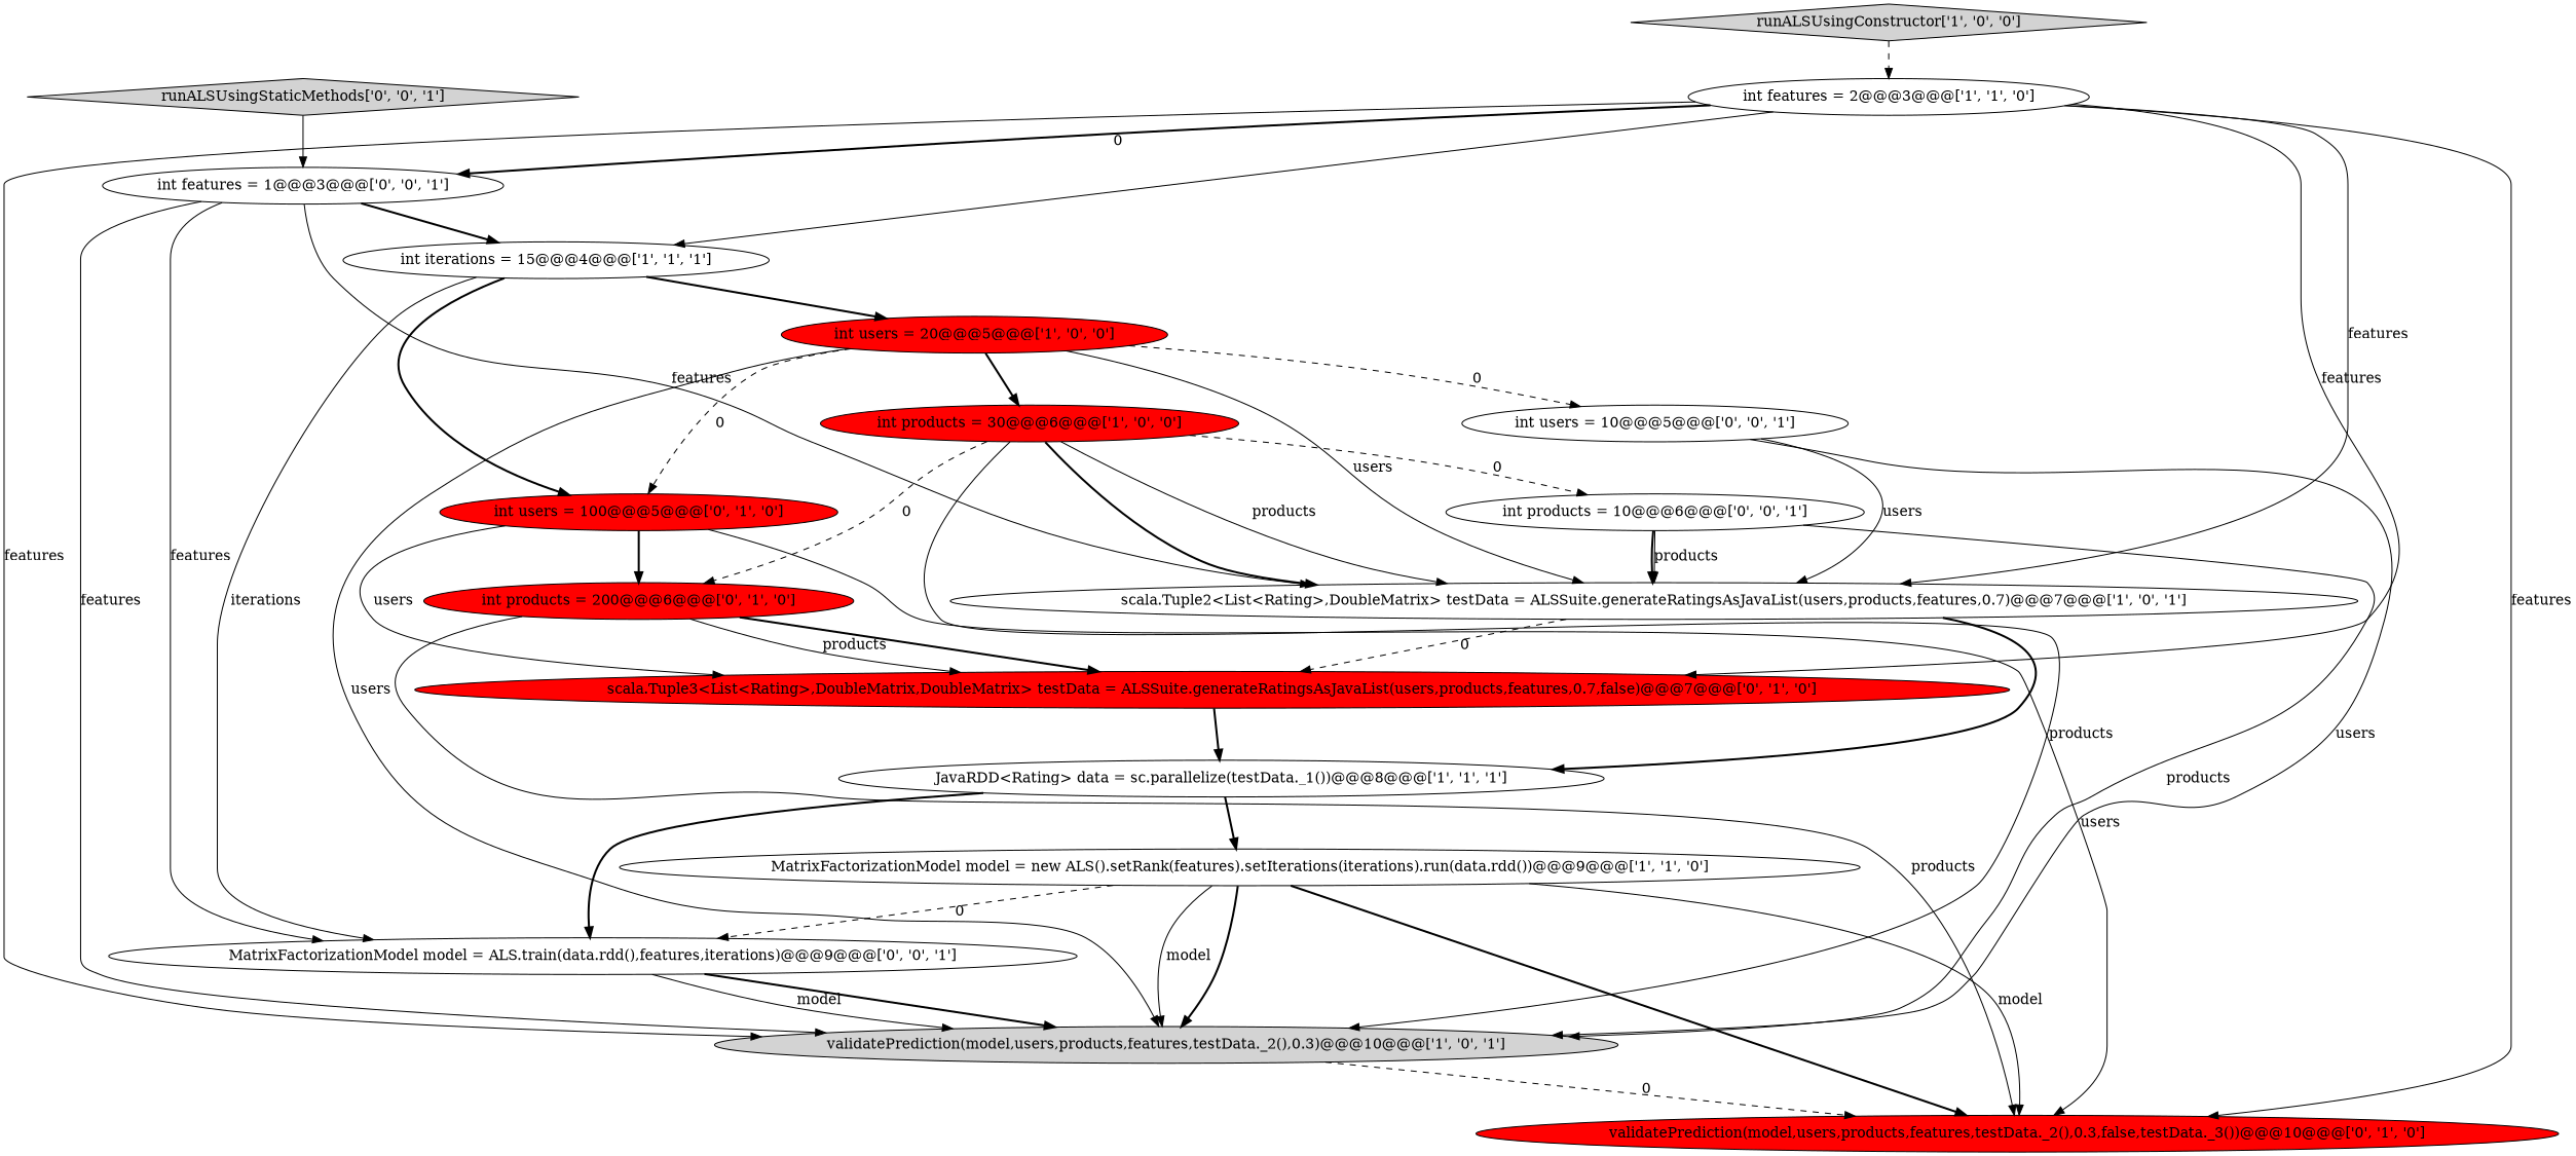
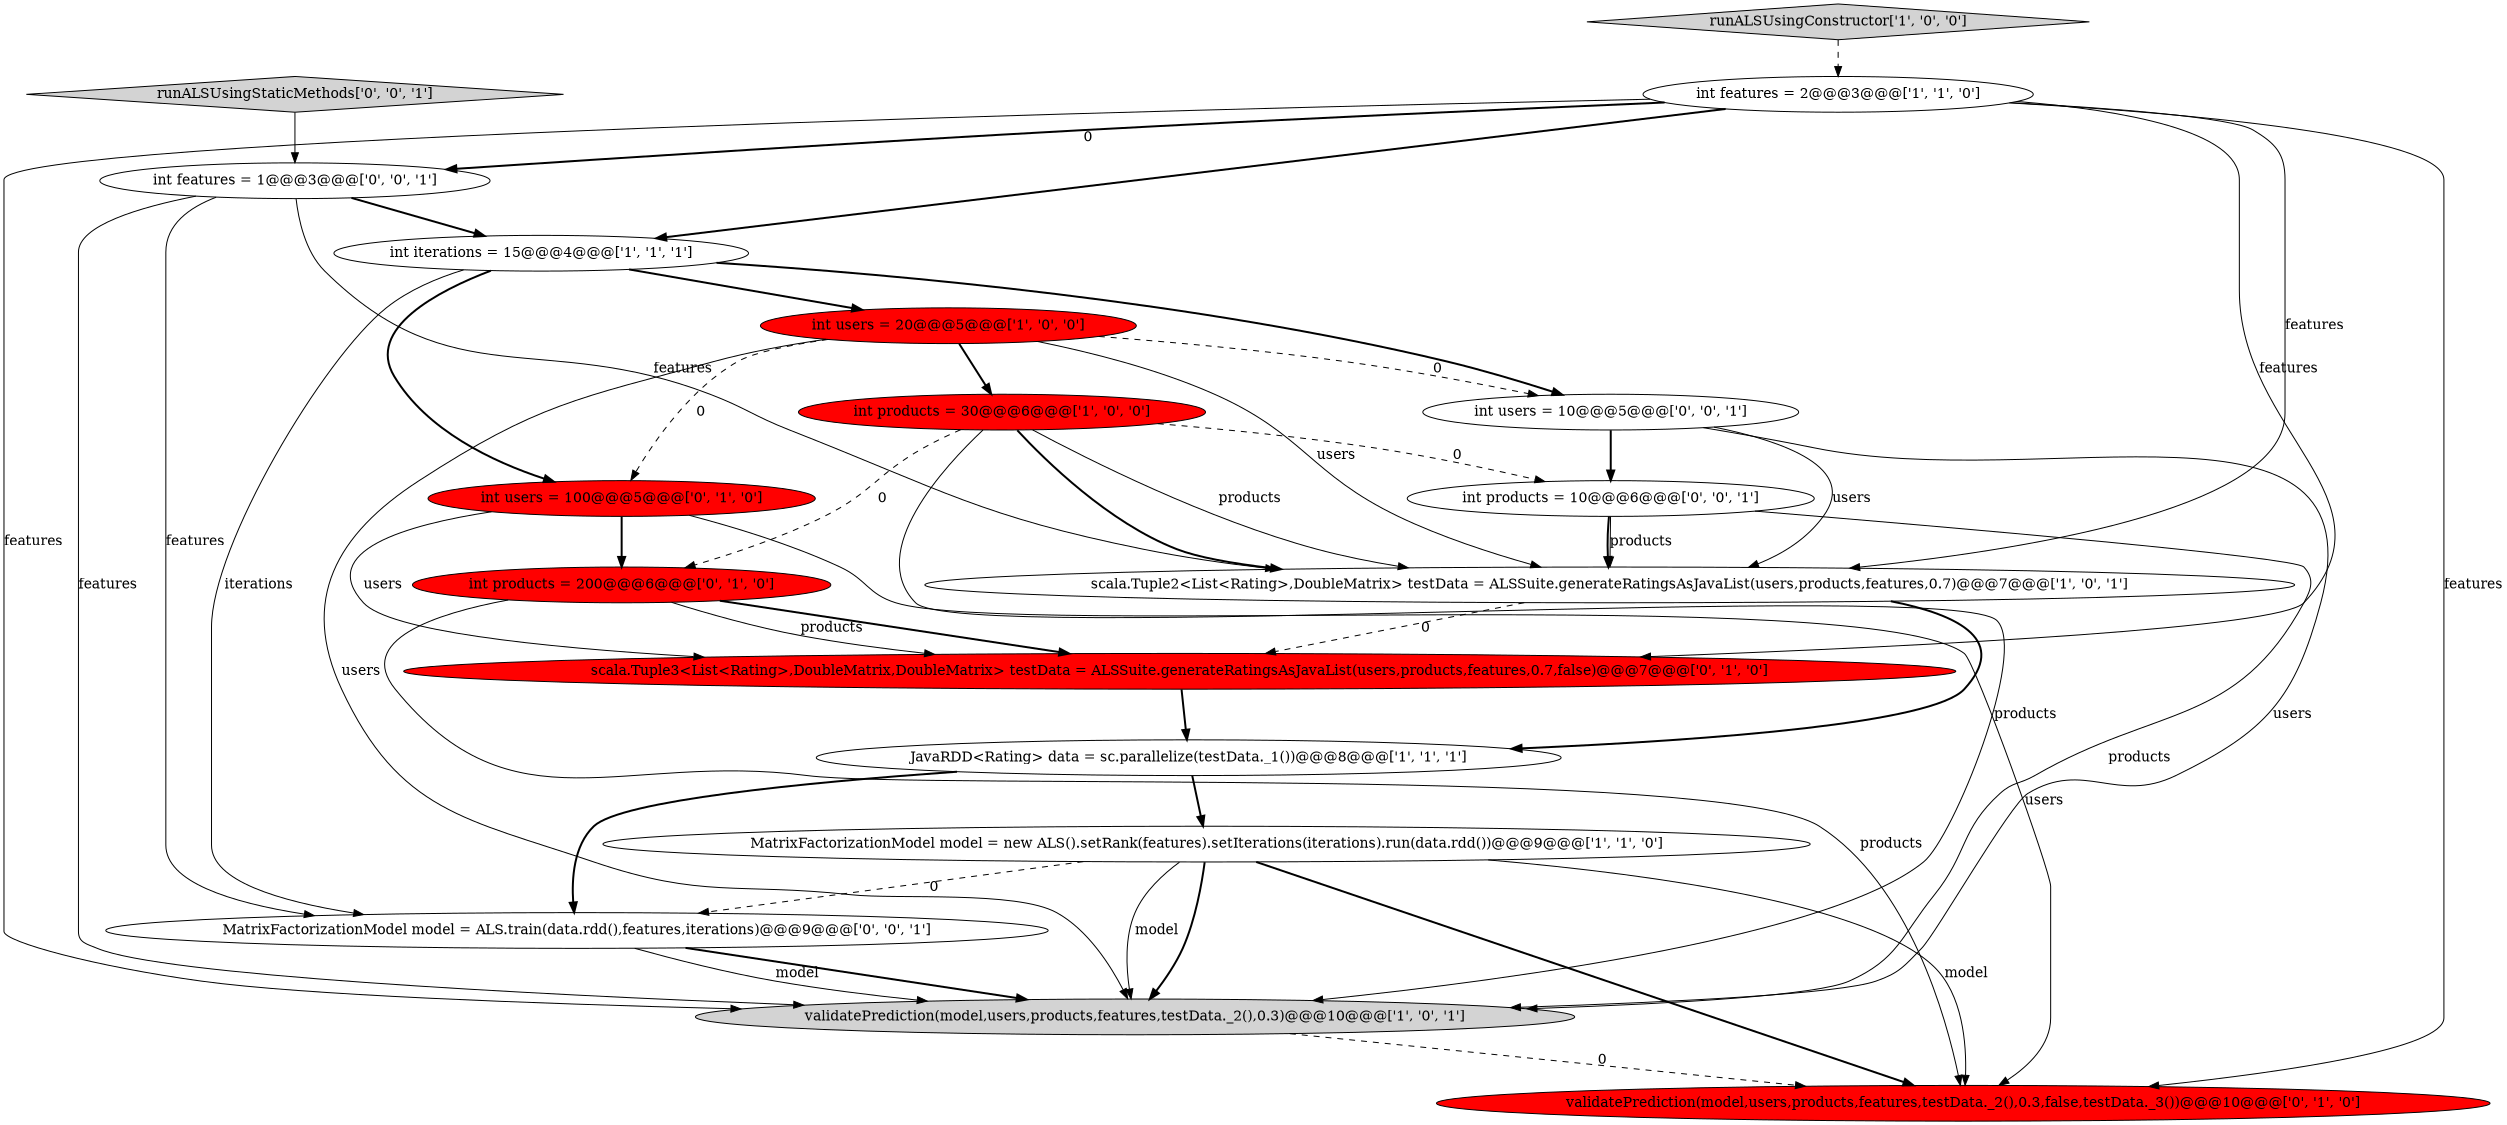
  digraph {
    node [fillcolor=white shape=ellipse style=filled]
    edge [style=solid]
    n1 [label="int users = 10@@@5@@@['0', '0', '1']"]
    n2 [label="int products = 10@@@6@@@['0', '0', '1']"]
    n3 [label="scala.Tuple2<List<Rating>,DoubleMatrix> testData = ALSSuite.generateRatingsAsJavaList(users,products,features,0.7)@@@7@@@['1', '0', '1']"]
    n4 [fillcolor=lightgray label="validatePrediction(model,users,products,features,testData._2(),0.3)@@@10@@@['1', '0', '1']"]
    n5 [fillcolor=red label="scala.Tuple3<List<Rating>,DoubleMatrix,DoubleMatrix> testData = ALSSuite.generateRatingsAsJavaList(users,products,features,0.7,false)@@@7@@@['0', '1', '0']"]
    n6 [label="JavaRDD<Rating> data = sc.parallelize(testData._1())@@@8@@@['1', '1', '1']"]
    n7 [fillcolor=red label="validatePrediction(model,users,products,features,testData._2(),0.3,false,testData._3())@@@10@@@['0', '1', '0']"]
    n8 [label="int features = 2@@@3@@@['1', '1', '0']"]
    n9 [label="int iterations = 15@@@4@@@['1', '1', '1']"]
    n10 [label="int features = 1@@@3@@@['0', '0', '1']"]
    n11 [label="MatrixFactorizationModel model = ALS.train(data.rdd(),features,iterations)@@@9@@@['0', '0', '1']"]
    n12 [fillcolor=red label="int users = 100@@@5@@@['0', '1', '0']"]
    n13 [fillcolor=red label="int users = 20@@@5@@@['1', '0', '0']"]
    n14 [fillcolor=red label="int products = 30@@@6@@@['1', '0', '0']"]
    n15 [fillcolor=red label="int products = 200@@@6@@@['0', '1', '0']"]
    n16 [label="MatrixFactorizationModel model = new ALS().setRank(features).setIterations(iterations).run(data.rdd())@@@9@@@['1', '1', '0']"]
    n17 [fillcolor=lightgray label="runALSUsingConstructor['1', '0', '0']" shape=diamond]
    n18 [fillcolor=lightgray label="runALSUsingStaticMethods['0', '0', '1']" shape=diamond]
+   n1 -> n2 [style=bold]
    n1 -> n3 [label=users]
    n1 -> n4 [label=users]
    n2 -> n3 [label=products]
    n2 -> n3 [style=bold]
    n2 -> n4 [label=products]
    n3 -> n5 [label=0 style=dashed]
    n3 -> n6 [style=bold]
    n4 -> n7 [label=0 style=dashed]
    n5 -> n6 [style=bold]
    n6 -> n11 [style=bold]
    n6 -> n16 [style=bold]
    n8 -> n3 [label=features]
    n8 -> n4 [label=features]
    n8 -> n5 [label=features]
    n8 -> n7 [label=features]
-   n8 -> n9
+   n8 -> n9 [style=bold]
    n8 -> n10 [label=0 style=bold]
+   n9 -> n1 [style=bold]
    n9 -> n11 [label=iterations]
    n9 -> n12 [style=bold]
    n9 -> n13 [style=bold]
    n10 -> n3 [label=features]
    n10 -> n4 [label=features]
    n10 -> n9 [style=bold]
    n10 -> n11 [label=features]
    n11 -> n4 [style=bold]
    n11 -> n4 [label=model]
    n12 -> n5 [label=users]
    n12 -> n7 [label=users]
    n12 -> n15 [style=bold]
    n13 -> n1 [label=0 style=dashed]
    n13 -> n3 [label=users]
    n13 -> n4 [label=users]
    n13 -> n12 [label=0 style=dashed]
    n13 -> n14 [style=bold]
    n14 -> n2 [label=0 style=dashed]
    n14 -> n3 [style=bold]
    n14 -> n3 [label=products]
    n14 -> n4 [label=products]
    n14 -> n15 [label=0 style=dashed]
    n15 -> n5 [style=bold]
    n15 -> n5 [label=products]
    n15 -> n7 [label=products]
    n16 -> n4 [style=bold]
    n16 -> n4 [label=model]
    n16 -> n7 [style=bold]
    n16 -> n7 [label=model]
    n16 -> n11 [label=0 style=dashed]
    n17 -> n8 [style=dashed]
    n18 -> n10
  }
